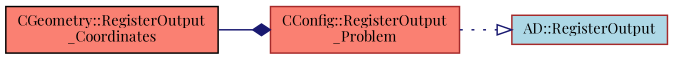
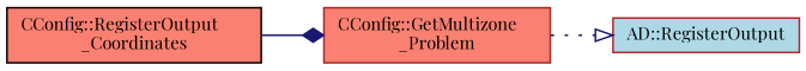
  digraph {
    fontname="Playfair Display"
    rankdir=LR
    node [color=brown fillcolor=salmon fontname="Playfair Display" fontsize=10 shape=record style=filled]
    edge [color=midnightblue fontname="Playfair Display" fontsize=10 labelfontname=Helvetica labelfontsize=10]
-   n1 [color=black fontcolor=black height=0.2 label="CGeometry::RegisterOutput\l_Coordinates" width=0.4]
-   n2 [height=0.2 label="CConfig::RegisterOutput\l_Problem" width=0.4]
+   n1 [color=black fontcolor=black height=0.2 label="CConfig::RegisterOutput\l_Coordinates" width=0.4]
+   n2 [height=0.2 label="CConfig::GetMultizone\l_Problem" width=0.4]
    n3 [fillcolor=lightblue height=0.2 label="AD::RegisterOutput" width=0.4]
    n1 -> n2 [arrowhead=diamond style=solid]
    n2 -> n3 [arrowhead=onormal style=dotted]
  }
